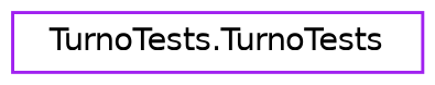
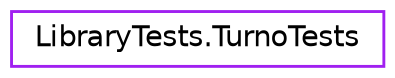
  digraph {
    rankdir=LR
-   n1 [color=purple fillcolor=white fontname=Helvetica fontsize=10 height=0.2 label="TurnoTests.TurnoTests" shape=box style=filled width=0.4]
+   n1 [color=purple fillcolor=white fontname=Helvetica fontsize=10 height=0.2 label="LibraryTests.TurnoTests" shape=box style=filled width=0.4]
  }
